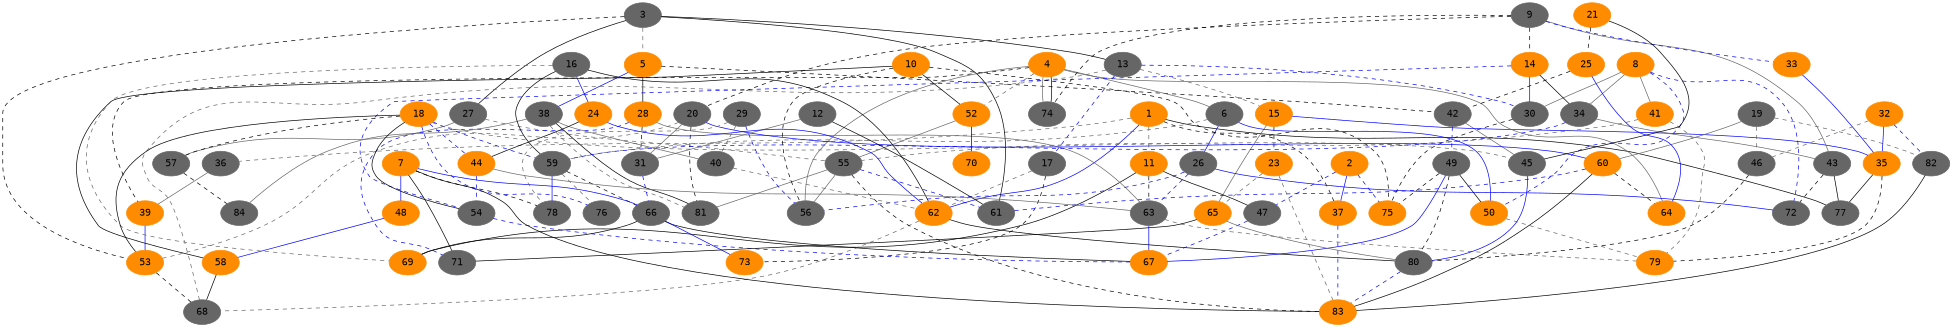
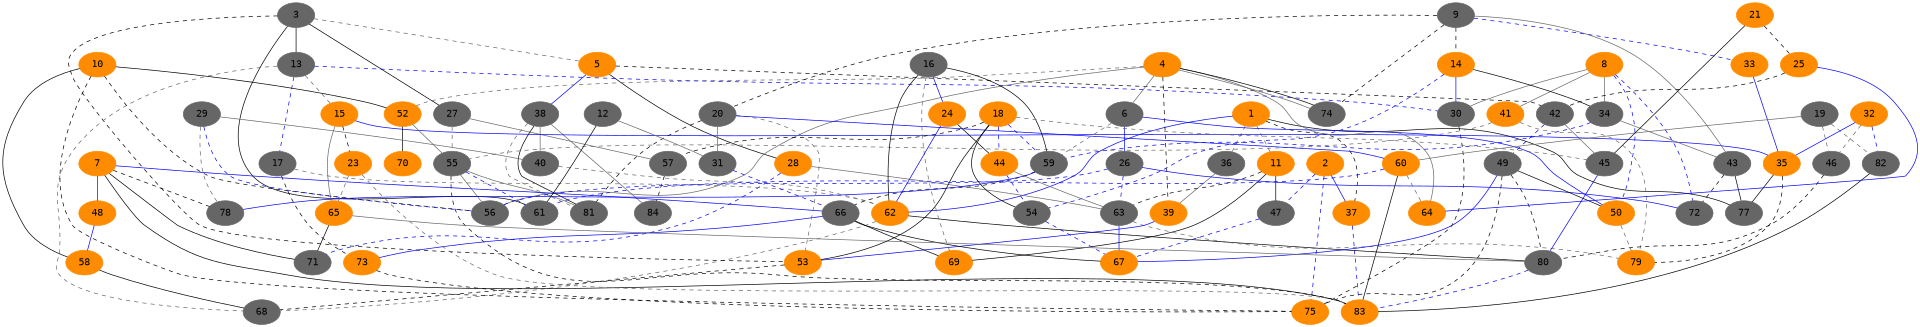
  graph {
    fontname="DejaVu Sans Mono"
    node [color=gray40 fontname="DejaVu Sans Mono" style=filled]
    edge [color=black fontname="DejaVu Sans Mono" style=dashed]
    1 [color=darkorange]
    11 [color=darkorange]
    36
    37 [color=darkorange]
    62 [color=darkorange]
    77
    47
    63
    69 [color=darkorange]
    39 [color=darkorange]
    83 [color=darkorange]
    68
    80
    2 [color=darkorange]
    75 [color=darkorange]
    67 [color=darkorange]
    5 [color=darkorange]
    3
    13
    27
    53 [color=darkorange]
    61
    28 [color=darkorange]
    38
    42
    30
    15 [color=darkorange]
    17
    57
    55
    4 [color=darkorange]
    6
    52 [color=darkorange]
    56
    64 [color=darkorange]
    74
    26
    50 [color=darkorange]
    59
    70 [color=darkorange]
    71
    31
    81
    40
    84
    45
    49
    72
    79 [color=darkorange]
    66
    78
-   76
    7 [color=darkorange]
    48 [color=darkorange]
    58 [color=darkorange]
    73 [color=darkorange]
    8 [color=darkorange]
    34
    41 [color=darkorange]
    43
    9
    14 [color=darkorange]
    20
    33 [color=darkorange]
    54
    60 [color=darkorange]
    35 [color=darkorange]
    10 [color=darkorange]
    12
    23 [color=darkorange]
    65 [color=darkorange]
    16
    24 [color=darkorange]
    44 [color=darkorange]
    18 [color=darkorange]
    19
    46
    82
    21 [color=darkorange]
    25 [color=darkorange]
    29
    32 [color=darkorange]
    1 -- 11 [color=gray40]
    1 -- 36 [color=gray40]
    1 -- 37
    1 -- 62 [color=blue style=solid]
    1 -- 77 [style=solid]
    11 -- 47 [style=solid]
    11 -- 63
    11 -- 69 [style=solid]
    36 -- 39 [color=gray40 style=solid]
    37 -- 83 [color=blue]
    62 -- 68 [color=gray40]
    62 -- 80 [style=solid]
    47 -- 67 [color=blue]
    63 -- 67 [color=blue style=solid]
    63 -- 79 [color=gray40]
    39 -- 53 [color=blue style=solid]
    80 -- 83 [color=blue]
    2 -- 37 [color=blue style=solid]
    2 -- 47 [color=blue]
    2 -- 75 [color=blue]
    5 -- 28 [style=solid]
    5 -- 38 [color=blue style=solid]
    5 -- 42
    3 -- 5 [color=gray40]
    3 -- 13 [style=solid]
    3 -- 27 [style=solid]
    3 -- 53
    3 -- 61 [style=solid]
    13 -- 68 [color=gray40]
    13 -- 30 [color=blue]
    13 -- 15 [color=gray40]
    13 -- 17 [color=blue]
    27 -- 57 [color=gray40 style=solid]
    27 -- 55 [color=gray40]
    53 -- 68
    28 -- 63 [color=gray40 style=solid]
    28 -- 71 [color=blue]
-   28 -- 31
    38 -- 81 [color=gray40]
    38 -- 81 [style=solid]
    38 -- 40 [color=gray40 style=solid]
    38 -- 84 [color=gray40 style=solid]
    42 -- 45 [color=gray40 style=solid]
    42 -- 49 [color=blue]
    30 -- 75
    15 -- 35 [color=blue style=solid]
    15 -- 23
    15 -- 65 [color=gray40 style=solid]
    17 -- 62 [color=gray40]
    17 -- 73
    57 -- 84
    55 -- 83
    55 -- 61 [color=blue]
    55 -- 56 [color=gray40 style=solid]
    55 -- 81 [color=gray40 style=solid]
    4 -- 39
    4 -- 6 [color=gray40 style=solid]
    4 -- 52 [color=gray40]
    4 -- 56 [color=gray40 style=solid]
    4 -- 64 [color=gray40 style=solid]
    4 -- 74 [color=gray40 style=solid]
    4 -- 74 [style=solid]
    6 -- 26 [color=blue style=solid]
    6 -- 50 [color=blue style=solid]
    6 -- 59 [color=gray40]
    52 -- 55 [color=gray40 style=solid]
    52 -- 70 [style=solid]
    26 -- 63 [color=blue]
    26 -- 56 [color=blue]
    26 -- 72 [color=blue style=solid]
    50 -- 79 [color=gray40]
    59 -- 66
    59 -- 78 [color=blue style=solid]
-   59 -- 76 [color=gray40]
    31 -- 66 [color=blue]
    40 -- 62 [color=gray40]
    45 -- 80 [color=blue style=solid]
    49 -- 80
    49 -- 75
    49 -- 67 [color=blue style=solid]
    49 -- 50 [style=solid]
    66 -- 69 [style=solid]
    66 -- 67 [style=solid]
    66 -- 73 [color=blue style=solid]
    7 -- 83 [style=solid]
    7 -- 71 [style=solid]
    7 -- 66 [color=blue style=solid]
    7 -- 78
    7 -- 48 [color=blue style=solid]
    48 -- 58 [color=blue style=solid]
    58 -- 68 [style=solid]
+   73 -- 75
    8 -- 30 [color=gray40 style=solid]
    8 -- 50 [color=blue]
    8 -- 72 [color=blue]
    8 -- 34 [color=gray40 style=solid]
    8 -- 41 [color=gray40 style=solid]
    34 -- 59 [color=blue]
    34 -- 43 [color=gray40 style=solid]
    41 -- 55 [color=gray40]
    41 -- 79 [color=gray40]
    43 -- 77 [style=solid]
    43 -- 72
    9 -- 74
    9 -- 43 [color=gray40 style=solid]
    9 -- 14
    9 -- 20
    9 -- 33 [color=blue]
    14 -- 30 [color=blue style=solid]
    14 -- 34 [style=solid]
    14 -- 54 [color=blue]
    20 -- 53 [color=gray40]
    20 -- 31 [color=gray40 style=solid]
    20 -- 81
    20 -- 60 [color=blue style=solid]
    33 -- 35 [color=blue style=solid]
    54 -- 67 [color=blue]
    60 -- 83 [style=solid]
    60 -- 61 [color=blue]
-   60 -- 64
+   60 -- 64 [color=gray40]
    35 -- 77 [style=solid]
    35 -- 79
    10 -- 75
    10 -- 52 [style=solid]
    10 -- 56
    10 -- 58 [style=solid]
    12 -- 61 [style=solid]
    12 -- 31 [color=gray40 style=solid]
    23 -- 83 [color=gray40]
    23 -- 65 [color=gray40]
    65 -- 80 [color=gray40 style=solid]
    65 -- 71 [style=solid]
    16 -- 62 [style=solid]
    16 -- 69 [color=gray40]
    16 -- 59 [style=solid]
    16 -- 24 [color=blue style=solid]
    24 -- 62 [color=blue style=solid]
    24 -- 44 [style=solid]
    44 -- 63 [color=gray40 style=solid]
    44 -- 54 [color=blue]
    18 -- 53 [style=solid]
    18 -- 57
    18 -- 59 [color=blue]
    18 -- 45 [color=gray40]
-   18 -- 76 [color=blue]
    18 -- 54 [style=solid]
    18 -- 44 [color=blue]
    19 -- 60 [color=gray40 style=solid]
    19 -- 46 [color=gray40]
    19 -- 82 [color=gray40]
    46 -- 80
    82 -- 83 [style=solid]
    21 -- 45 [style=solid]
    21 -- 25
    25 -- 42
    25 -- 64 [color=blue style=solid]
    29 -- 56 [color=blue]
-   29 -- 40 [color=gray40]
+   29 -- 40 [color=gray40 style=solid]
    29 -- 78 [color=gray40]
    32 -- 35 [color=blue style=solid]
    32 -- 46 [color=gray40]
    32 -- 82 [color=blue]
  }
